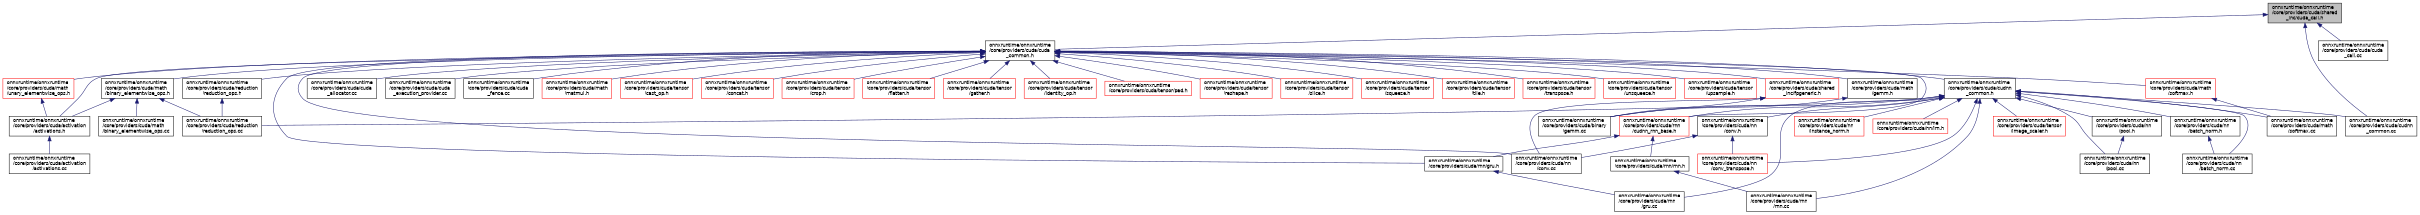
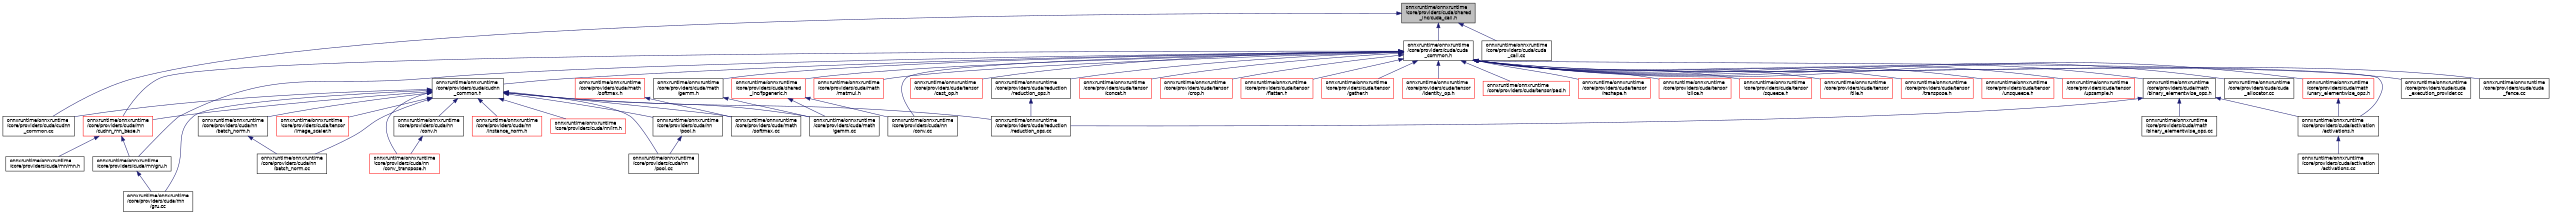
  digraph {
    node [color=black fillcolor=white fontname=Helvetica fontsize=10 shape=record style=filled]
    edge [color=midnightblue dir=back fontname=Helvetica fontsize=10 labelfontname=Helvetica labelfontsize=10 style=solid]
    n1 [fillcolor=grey75 fontcolor=black height=0.2 label="onnxruntime/onnxruntime\l/core/providers/cuda/shared\l_inc/cuda_call.h" width=0.4]
    n2 [height=0.2 label="onnxruntime/onnxruntime\l/core/providers/cuda/cuda\l_common.h" width=0.4]
    n3 [height=0.2 label="onnxruntime/onnxruntime\l/core/providers/cuda/cudnn\l_common.cc" width=0.4]
    n4 [height=0.2 label="onnxruntime/onnxruntime\l/core/providers/cuda/cuda\l_call.cc" width=0.4]
    n5 [height=0.2 label="onnxruntime/onnxruntime\l/core/providers/cuda/activation\l/activations.h" width=0.4]
    n6 [height=0.2 label="onnxruntime/onnxruntime\l/core/providers/cuda/cuda\l_allocator.cc" width=0.4]
    n7 [height=0.2 label="onnxruntime/onnxruntime\l/core/providers/cuda/cuda\l_execution_provider.cc" width=0.4]
    n8 [height=0.2 label="onnxruntime/onnxruntime\l/core/providers/cuda/cuda\l_fence.cc" width=0.4]
    n9 [height=0.2 label="onnxruntime/onnxruntime\l/core/providers/cuda/cudnn\l_common.h" width=0.4]
    n10 [height=0.2 label="onnxruntime/onnxruntime\l/core/providers/cuda/nn\l/conv.cc" width=0.4]
    n11 [color=red height=0.2 label="onnxruntime/onnxruntime\l/core/providers/cuda/rnn\l/cudnn_rnn_base.h" width=0.4]
    n12 [height=0.2 label="onnxruntime/onnxruntime\l/core/providers/cuda/rnn/gru.h" width=0.4]
    n13 [height=0.2 label="onnxruntime/onnxruntime\l/core/providers/cuda/math\l/binary_elementwise_ops.h" width=0.4]
    n14 [height=0.2 label="onnxruntime/onnxruntime\l/core/providers/cuda/math\l/gemm.h" width=0.4]
    n15 [color=red height=0.2 label="onnxruntime/onnxruntime\l/core/providers/cuda/math\l/matmul.h" width=0.4]
    n16 [color=red height=0.2 label="onnxruntime/onnxruntime\l/core/providers/cuda/math\l/softmax.h" width=0.4]
    n17 [color=red height=0.2 label="onnxruntime/onnxruntime\l/core/providers/cuda/math\l/unary_elementwise_ops.h" width=0.4]
    n18 [height=0.2 label="onnxruntime/onnxruntime\l/core/providers/cuda/reduction\l/reduction_ops.h" width=0.4]
    n19 [color=red height=0.2 label="onnxruntime/onnxruntime\l/core/providers/cuda/shared\l_inc/fpgeneric.h" width=0.4]
    n20 [color=red height=0.2 label="onnxruntime/onnxruntime\l/core/providers/cuda/tensor\l/cast_op.h" width=0.4]
    n21 [color=red height=0.2 label="onnxruntime/onnxruntime\l/core/providers/cuda/tensor\l/concat.h" width=0.4]
    n22 [color=red height=0.2 label="onnxruntime/onnxruntime\l/core/providers/cuda/tensor\l/crop.h" width=0.4]
    n23 [color=red height=0.2 label="onnxruntime/onnxruntime\l/core/providers/cuda/tensor\l/flatten.h" width=0.4]
    n24 [color=red height=0.2 label="onnxruntime/onnxruntime\l/core/providers/cuda/tensor\l/gather.h" width=0.4]
    n25 [color=red height=0.2 label="onnxruntime/onnxruntime\l/core/providers/cuda/tensor\l/identity_op.h" width=0.4]
    n26 [color=red height=0.2 label="onnxruntime/onnxruntime\l/core/providers/cuda/tensor/pad.h" width=0.4]
    n27 [color=red height=0.2 label="onnxruntime/onnxruntime\l/core/providers/cuda/tensor\l/reshape.h" width=0.4]
    n28 [color=red height=0.2 label="onnxruntime/onnxruntime\l/core/providers/cuda/tensor\l/slice.h" width=0.4]
    n29 [color=red height=0.2 label="onnxruntime/onnxruntime\l/core/providers/cuda/tensor\l/squeeze.h" width=0.4]
    n30 [color=red height=0.2 label="onnxruntime/onnxruntime\l/core/providers/cuda/tensor\l/tile.h" width=0.4]
    n31 [color=red height=0.2 label="onnxruntime/onnxruntime\l/core/providers/cuda/tensor\l/transpose.h" width=0.4]
    n32 [color=red height=0.2 label="onnxruntime/onnxruntime\l/core/providers/cuda/tensor\l/unsqueeze.h" width=0.4]
    n33 [color=red height=0.2 label="onnxruntime/onnxruntime\l/core/providers/cuda/tensor\l/upsample.h" width=0.4]
    n34 [height=0.2 label="onnxruntime/onnxruntime\l/core/providers/cuda/activation\l/activations.cc" width=0.4]
-   n35 [height=0.2 label="onnxruntime/onnxruntime\l/core/providers/cuda/binary\l/gemm.cc" width=0.4]
+   n35 [height=0.2 label="onnxruntime/onnxruntime\l/core/providers/cuda/math\l/gemm.cc" width=0.4]
    n36 [height=0.2 label="onnxruntime/onnxruntime\l/core/providers/cuda/math\l/softmax.cc" width=0.4]
    n37 [height=0.2 label="onnxruntime/onnxruntime\l/core/providers/cuda/nn\l/batch_norm.h" width=0.4]
    n38 [height=0.2 label="onnxruntime/onnxruntime\l/core/providers/cuda/nn\l/batch_norm.cc" width=0.4]
    n39 [height=0.2 label="onnxruntime/onnxruntime\l/core/providers/cuda/nn\l/conv.h" width=0.4]
    n40 [color=red height=0.2 label="onnxruntime/onnxruntime\l/core/providers/cuda/nn\l/conv_transpose.h" width=0.4]
    n41 [color=red height=0.2 label="onnxruntime/onnxruntime\l/core/providers/cuda/nn\l/instance_norm.h" width=0.4]
    n42 [color=red height=0.2 label="onnxruntime/onnxruntime\l/core/providers/cuda/nn/lrn.h" width=0.4]
    n43 [height=0.2 label="onnxruntime/onnxruntime\l/core/providers/cuda/nn\l/pool.cc" width=0.4]
    n44 [height=0.2 label="onnxruntime/onnxruntime\l/core/providers/cuda/nn\l/pool.h" width=0.4]
    n45 [height=0.2 label="onnxruntime/onnxruntime\l/core/providers/cuda/reduction\l/reduction_ops.cc" width=0.4]
    n46 [height=0.2 label="onnxruntime/onnxruntime\l/core/providers/cuda/rnn\l/gru.cc" width=0.4]
-   n47 [height=0.2 label="onnxruntime/onnxruntime\l/core/providers/cuda/rnn\l/rnn.cc" width=0.4]
    n48 [color=red height=0.2 label="onnxruntime/onnxruntime\l/core/providers/cuda/tensor\l/image_scaler.h" width=0.4]
    n49 [height=0.2 label="onnxruntime/onnxruntime\l/core/providers/cuda/rnn/rnn.h" width=0.4]
    n50 [height=0.2 label="onnxruntime/onnxruntime\l/core/providers/cuda/math\l/binary_elementwise_ops.cc" width=0.4]
    n1 -> n2
    n1 -> n3
    n1 -> n4
    n2 -> n5
    n2 -> n6
    n2 -> n7
    n2 -> n8
    n2 -> n9
    n2 -> n10
    n2 -> n11
    n2 -> n12
    n2 -> n13
    n2 -> n14
    n2 -> n15
-   n2 -> n16
    n2 -> n17
    n2 -> n18
    n2 -> n19
    n2 -> n20
    n2 -> n21
    n2 -> n22
    n2 -> n23
    n2 -> n24
    n2 -> n25
    n2 -> n26
    n2 -> n27
    n2 -> n28
    n2 -> n29
    n2 -> n30
    n2 -> n31
    n2 -> n32
    n2 -> n33
    n5 -> n34
    n9 -> n3
    n9 -> n11
    n9 -> n35
    n9 -> n36
    n9 -> n37
    n9 -> n38
    n9 -> n39
    n9 -> n40
    n9 -> n41
    n9 -> n42
    n9 -> n43
    n9 -> n44
    n9 -> n45
    n9 -> n46
-   n9 -> n47
    n9 -> n48
    n11 -> n12
    n11 -> n49
    n12 -> n46
    n13 -> n5
    n13 -> n45
    n13 -> n50
    n14 -> n35
    n16 -> n36
    n17 -> n5
    n18 -> n45
    n19 -> n10
    n19 -> n35
    n37 -> n38
-   n39 -> n10
    n39 -> n40
    n44 -> n43
-   n49 -> n47
  }
